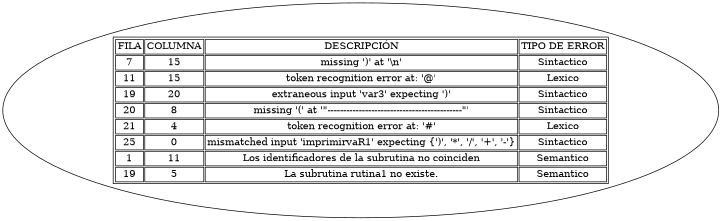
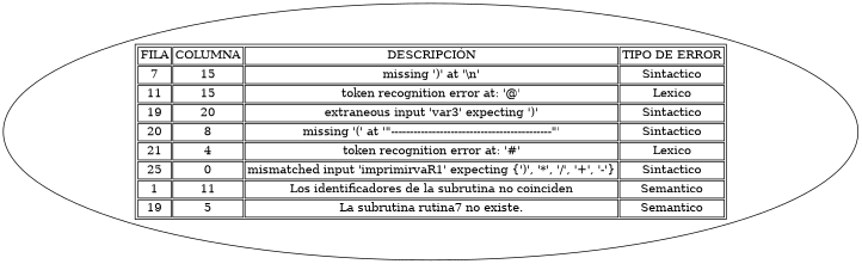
  digraph {
-   n1 [label=<<TABLE><TR><TD>FILA</TD><TD>COLUMNA</TD><TD>DESCRIPCIÓN</TD><TD>TIPO DE ERROR</TD></TR><TR><TD>7</TD><TD>15</TD><TD>missing ')' at '\n'</TD><TD>Sintactico</TD></TR><TR><TD>11</TD><TD>15</TD><TD>token recognition error at: '@'</TD><TD>Lexico</TD></TR><TR><TD>19</TD><TD>20</TD><TD>extraneous input 'var3' expecting ')'</TD><TD>Sintactico</TD></TR><TR><TD>20</TD><TD>8</TD><TD>missing '(' at '"-------------------------------------------"'</TD><TD>Sintactico</TD></TR><TR><TD>21</TD><TD>4</TD><TD>token recognition error at: '#'</TD><TD>Lexico</TD></TR><TR><TD>25</TD><TD>0</TD><TD>mismatched input 'imprimirvaR1' expecting {')', '*', '/', '+', '-'}</TD><TD>Sintactico</TD></TR><TR><TD>1</TD><TD>11</TD><TD>Los identificadores de la subrutina no coinciden</TD><TD>Semantico</TD></TR><TR><TD>19</TD><TD>5</TD><TD>La subrutina rutina1 no existe.</TD><TD>Semantico</TD></TR></TABLE>>]
+   n1 [label=<<TABLE><TR><TD>FILA</TD><TD>COLUMNA</TD><TD>DESCRIPCIÓN</TD><TD>TIPO DE ERROR</TD></TR><TR><TD>7</TD><TD>15</TD><TD>missing ')' at '\n'</TD><TD>Sintactico</TD></TR><TR><TD>11</TD><TD>15</TD><TD>token recognition error at: '@'</TD><TD>Lexico</TD></TR><TR><TD>19</TD><TD>20</TD><TD>extraneous input 'var3' expecting ')'</TD><TD>Sintactico</TD></TR><TR><TD>20</TD><TD>8</TD><TD>missing '(' at '"-------------------------------------------"'</TD><TD>Sintactico</TD></TR><TR><TD>21</TD><TD>4</TD><TD>token recognition error at: '#'</TD><TD>Lexico</TD></TR><TR><TD>25</TD><TD>0</TD><TD>mismatched input 'imprimirvaR1' expecting {')', '*', '/', '+', '-'}</TD><TD>Sintactico</TD></TR><TR><TD>1</TD><TD>11</TD><TD>Los identificadores de la subrutina no coinciden</TD><TD>Semantico</TD></TR><TR><TD>19</TD><TD>5</TD><TD>La subrutina rutina7 no existe.</TD><TD>Semantico</TD></TR></TABLE>>]
  }
